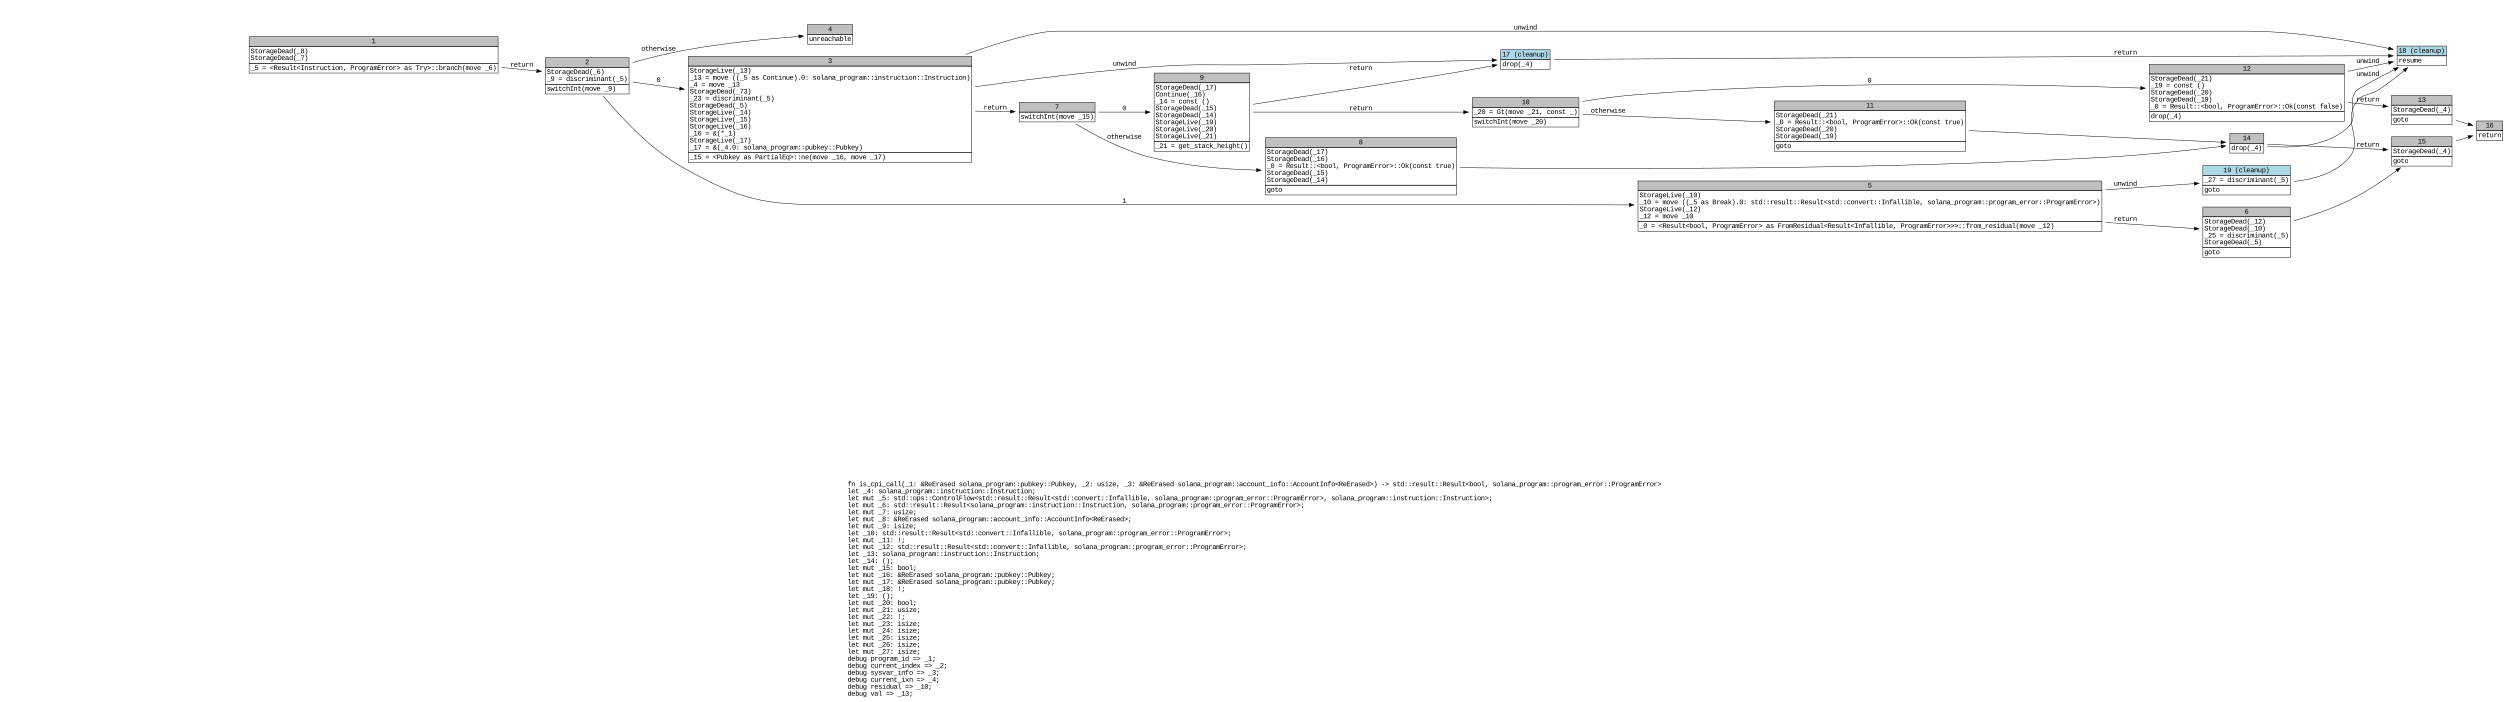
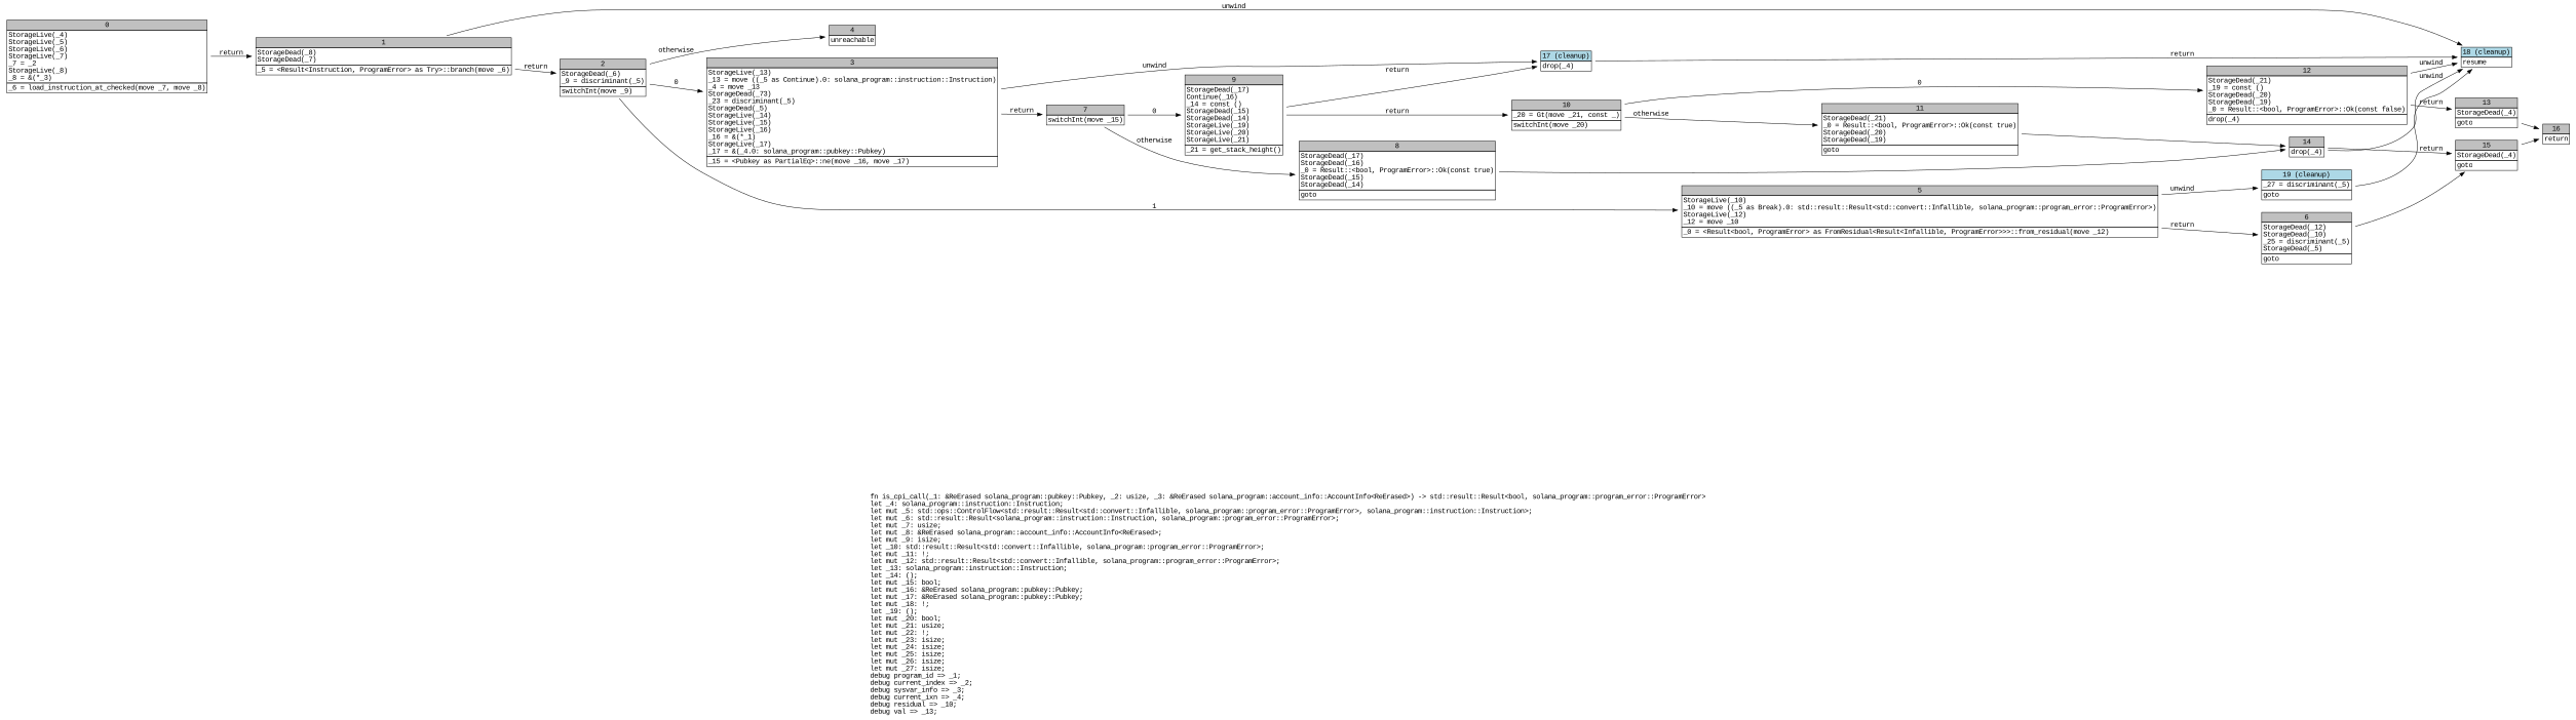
  digraph {
    fontname="Liberation Mono"
    label=<fn is_cpi_call(_1: &amp;ReErased solana_program::pubkey::Pubkey, _2: usize, _3: &amp;ReErased solana_program::account_info::AccountInfo&lt;ReErased&gt;) -&gt; std::result::Result&lt;bool, solana_program::program_error::ProgramError&gt;<br align="left"/>let _4: solana_program::instruction::Instruction;<br align="left"/>let mut _5: std::ops::ControlFlow&lt;std::result::Result&lt;std::convert::Infallible, solana_program::program_error::ProgramError&gt;, solana_program::instruction::Instruction&gt;;<br align="left"/>let mut _6: std::result::Result&lt;solana_program::instruction::Instruction, solana_program::program_error::ProgramError&gt;;<br align="left"/>let mut _7: usize;<br align="left"/>let mut _8: &amp;ReErased solana_program::account_info::AccountInfo&lt;ReErased&gt;;<br align="left"/>let mut _9: isize;<br align="left"/>let _10: std::result::Result&lt;std::convert::Infallible, solana_program::program_error::ProgramError&gt;;<br align="left"/>let mut _11: !;<br align="left"/>let mut _12: std::result::Result&lt;std::convert::Infallible, solana_program::program_error::ProgramError&gt;;<br align="left"/>let _13: solana_program::instruction::Instruction;<br align="left"/>let _14: ();<br align="left"/>let mut _15: bool;<br align="left"/>let mut _16: &amp;ReErased solana_program::pubkey::Pubkey;<br align="left"/>let mut _17: &amp;ReErased solana_program::pubkey::Pubkey;<br align="left"/>let mut _18: !;<br align="left"/>let _19: ();<br align="left"/>let mut _20: bool;<br align="left"/>let mut _21: usize;<br align="left"/>let mut _22: !;<br align="left"/>let mut _23: isize;<br align="left"/>let mut _24: isize;<br align="left"/>let mut _25: isize;<br align="left"/>let mut _26: isize;<br align="left"/>let mut _27: isize;<br align="left"/>debug program_id =&gt; _1;<br align="left"/>debug current_index =&gt; _2;<br align="left"/>debug sysvar_info =&gt; _3;<br align="left"/>debug current_ixn =&gt; _4;<br align="left"/>debug residual =&gt; _10;<br align="left"/>debug val =&gt; _13;<br align="left"/>>
    rankdir=LR
    node [fontname="Liberation Mono" shape=none]
    edge [fontname="Liberation Mono"]
+   n1 [label=<<table border="0" cellborder="1" cellspacing="0"><tr><td bgcolor="gray" align="center" colspan="1">0</td></tr><tr><td align="left" balign="left">StorageLive(_4)<br/>StorageLive(_5)<br/>StorageLive(_6)<br/>StorageLive(_7)<br/>_7 = _2<br/>StorageLive(_8)<br/>_8 = &amp;(*_3)<br/></td></tr><tr><td align="left">_6 = load_instruction_at_checked(move _7, move _8)</td></tr></table>>]
    n2 [label=<<table border="0" cellborder="1" cellspacing="0"><tr><td bgcolor="gray" align="center" colspan="1">1</td></tr><tr><td align="left" balign="left">StorageDead(_8)<br/>StorageDead(_7)<br/></td></tr><tr><td align="left">_5 = &lt;Result&lt;Instruction, ProgramError&gt; as Try&gt;::branch(move _6)</td></tr></table>>]
    n3 [label=<<table border="0" cellborder="1" cellspacing="0"><tr><td bgcolor="gray" align="center" colspan="1">2</td></tr><tr><td align="left" balign="left">StorageDead(_6)<br/>_9 = discriminant(_5)<br/></td></tr><tr><td align="left">switchInt(move _9)</td></tr></table>>]
    n4 [label=<<table border="0" cellborder="1" cellspacing="0"><tr><td bgcolor="lightblue" align="center" colspan="1">18 (cleanup)</td></tr><tr><td align="left">resume</td></tr></table>>]
    n5 [label=<<table border="0" cellborder="1" cellspacing="0"><tr><td bgcolor="gray" align="center" colspan="1">3</td></tr><tr><td align="left" balign="left">StorageLive(_13)<br/>_13 = move ((_5 as Continue).0: solana_program::instruction::Instruction)<br/>_4 = move _13<br/>StorageDead(_73)<br/>_23 = discriminant(_5)<br/>StorageDead(_5)<br/>StorageLive(_14)<br/>StorageLive(_15)<br/>StorageLive(_16)<br/>_16 = &amp;(*_1)<br/>StorageLive(_17)<br/>_17 = &amp;(_4.0: solana_program::pubkey::Pubkey)<br/></td></tr><tr><td align="left">_15 = &lt;Pubkey as PartialEq&gt;::ne(move _16, move _17)</td></tr></table>>]
    n6 [label=<<table border="0" cellborder="1" cellspacing="0"><tr><td bgcolor="gray" align="center" colspan="1">4</td></tr><tr><td align="left">unreachable</td></tr></table>>]
    n7 [label=<<table border="0" cellborder="1" cellspacing="0"><tr><td bgcolor="gray" align="center" colspan="1">5</td></tr><tr><td align="left" balign="left">StorageLive(_10)<br/>_10 = move ((_5 as Break).0: std::result::Result&lt;std::convert::Infallible, solana_program::program_error::ProgramError&gt;)<br/>StorageLive(_12)<br/>_12 = move _10<br/></td></tr><tr><td align="left">_0 = &lt;Result&lt;bool, ProgramError&gt; as FromResidual&lt;Result&lt;Infallible, ProgramError&gt;&gt;&gt;::from_residual(move _12)</td></tr></table>>]
    n8 [label=<<table border="0" cellborder="1" cellspacing="0"><tr><td bgcolor="gray" align="center" colspan="1">7</td></tr><tr><td align="left">switchInt(move _15)</td></tr></table>>]
    n9 [label=<<table border="0" cellborder="1" cellspacing="0"><tr><td bgcolor="lightblue" align="center" colspan="1">17 (cleanup)</td></tr><tr><td align="left">drop(_4)</td></tr></table>>]
    n10 [label=<<table border="0" cellborder="1" cellspacing="0"><tr><td bgcolor="gray" align="center" colspan="1">6</td></tr><tr><td align="left" balign="left">StorageDead(_12)<br/>StorageDead(_10)<br/>_25 = discriminant(_5)<br/>StorageDead(_5)<br/></td></tr><tr><td align="left">goto</td></tr></table>>]
    n11 [label=<<table border="0" cellborder="1" cellspacing="0"><tr><td bgcolor="lightblue" align="center" colspan="1">19 (cleanup)</td></tr><tr><td align="left" balign="left">_27 = discriminant(_5)<br/></td></tr><tr><td align="left">goto</td></tr></table>>]
    n12 [label=<<table border="0" cellborder="1" cellspacing="0"><tr><td bgcolor="gray" align="center" colspan="1">8</td></tr><tr><td align="left" balign="left">StorageDead(_17)<br/>StorageDead(_16)<br/>_0 = Result::&lt;bool, ProgramError&gt;::Ok(const true)<br/>StorageDead(_15)<br/>StorageDead(_14)<br/></td></tr><tr><td align="left">goto</td></tr></table>>]
    n13 [label=<<table border="0" cellborder="1" cellspacing="0"><tr><td bgcolor="gray" align="center" colspan="1">9</td></tr><tr><td align="left" balign="left">StorageDead(_17)<br/>Continue(_16)<br/>_14 = const ()<br/>StorageDead(_15)<br/>StorageDead(_14)<br/>StorageLive(_19)<br/>StorageLive(_20)<br/>StorageLive(_21)<br/></td></tr><tr><td align="left">_21 = get_stack_height()</td></tr></table>>]
    n14 [label=<<table border="0" cellborder="1" cellspacing="0"><tr><td bgcolor="gray" align="center" colspan="1">15</td></tr><tr><td align="left" balign="left">StorageDead(_4)<br/></td></tr><tr><td align="left">goto</td></tr></table>>]
    n15 [label=<<table border="0" cellborder="1" cellspacing="0"><tr><td bgcolor="gray" align="center" colspan="1">16</td></tr><tr><td align="left">return</td></tr></table>>]
    n16 [label=<<table border="0" cellborder="1" cellspacing="0"><tr><td bgcolor="gray" align="center" colspan="1">14</td></tr><tr><td align="left">drop(_4)</td></tr></table>>]
    n17 [label=<<table border="0" cellborder="1" cellspacing="0"><tr><td bgcolor="gray" align="center" colspan="1">10</td></tr><tr><td align="left" balign="left">_20 = Gt(move _21, const _)<br/></td></tr><tr><td align="left">switchInt(move _20)</td></tr></table>>]
    n18 [label=<<table border="0" cellborder="1" cellspacing="0"><tr><td bgcolor="gray" align="center" colspan="1">11</td></tr><tr><td align="left" balign="left">StorageDead(_21)<br/>_0 = Result::&lt;bool, ProgramError&gt;::Ok(const true)<br/>StorageDead(_20)<br/>StorageDead(_19)<br/></td></tr><tr><td align="left">goto</td></tr></table>>]
    n19 [label=<<table border="0" cellborder="1" cellspacing="0"><tr><td bgcolor="gray" align="center" colspan="1">12</td></tr><tr><td align="left" balign="left">StorageDead(_21)<br/>_19 = const ()<br/>StorageDead(_20)<br/>StorageDead(_19)<br/>_0 = Result::&lt;bool, ProgramError&gt;::Ok(const false)<br/></td></tr><tr><td align="left">drop(_4)</td></tr></table>>]
    n20 [label=<<table border="0" cellborder="1" cellspacing="0"><tr><td bgcolor="gray" align="center" colspan="1">13</td></tr><tr><td align="left" balign="left">StorageDead(_4)<br/></td></tr><tr><td align="left">goto</td></tr></table>>]
+   n1 -> n2 [label=return]
    n2 -> n3 [label=return]
-   n5 -> n4 [label=unwind]
+   n2 -> n4 [label=unwind]
    n3 -> n5 [label=0]
    n3 -> n6 [label=otherwise]
    n3 -> n7 [label=1]
    n5 -> n8 [label=return]
    n5 -> n9 [label=unwind]
    n7 -> n10 [label=return]
    n7 -> n11 [label=unwind]
    n8 -> n12 [label=otherwise]
    n8 -> n13 [label=0]
    n9 -> n4 [label=return]
    n10 -> n14
    n11 -> n4
    n12 -> n16
    n13 -> n9 [label=return]
    n13 -> n17 [label=return]
    n14 -> n15
    n16 -> n4 [label=unwind]
    n16 -> n14 [label=return]
    n17 -> n18 [label=otherwise]
    n17 -> n19 [label=0]
    n18 -> n16
    n19 -> n4 [label=unwind]
    n19 -> n20 [label=return]
    n20 -> n15
  }
